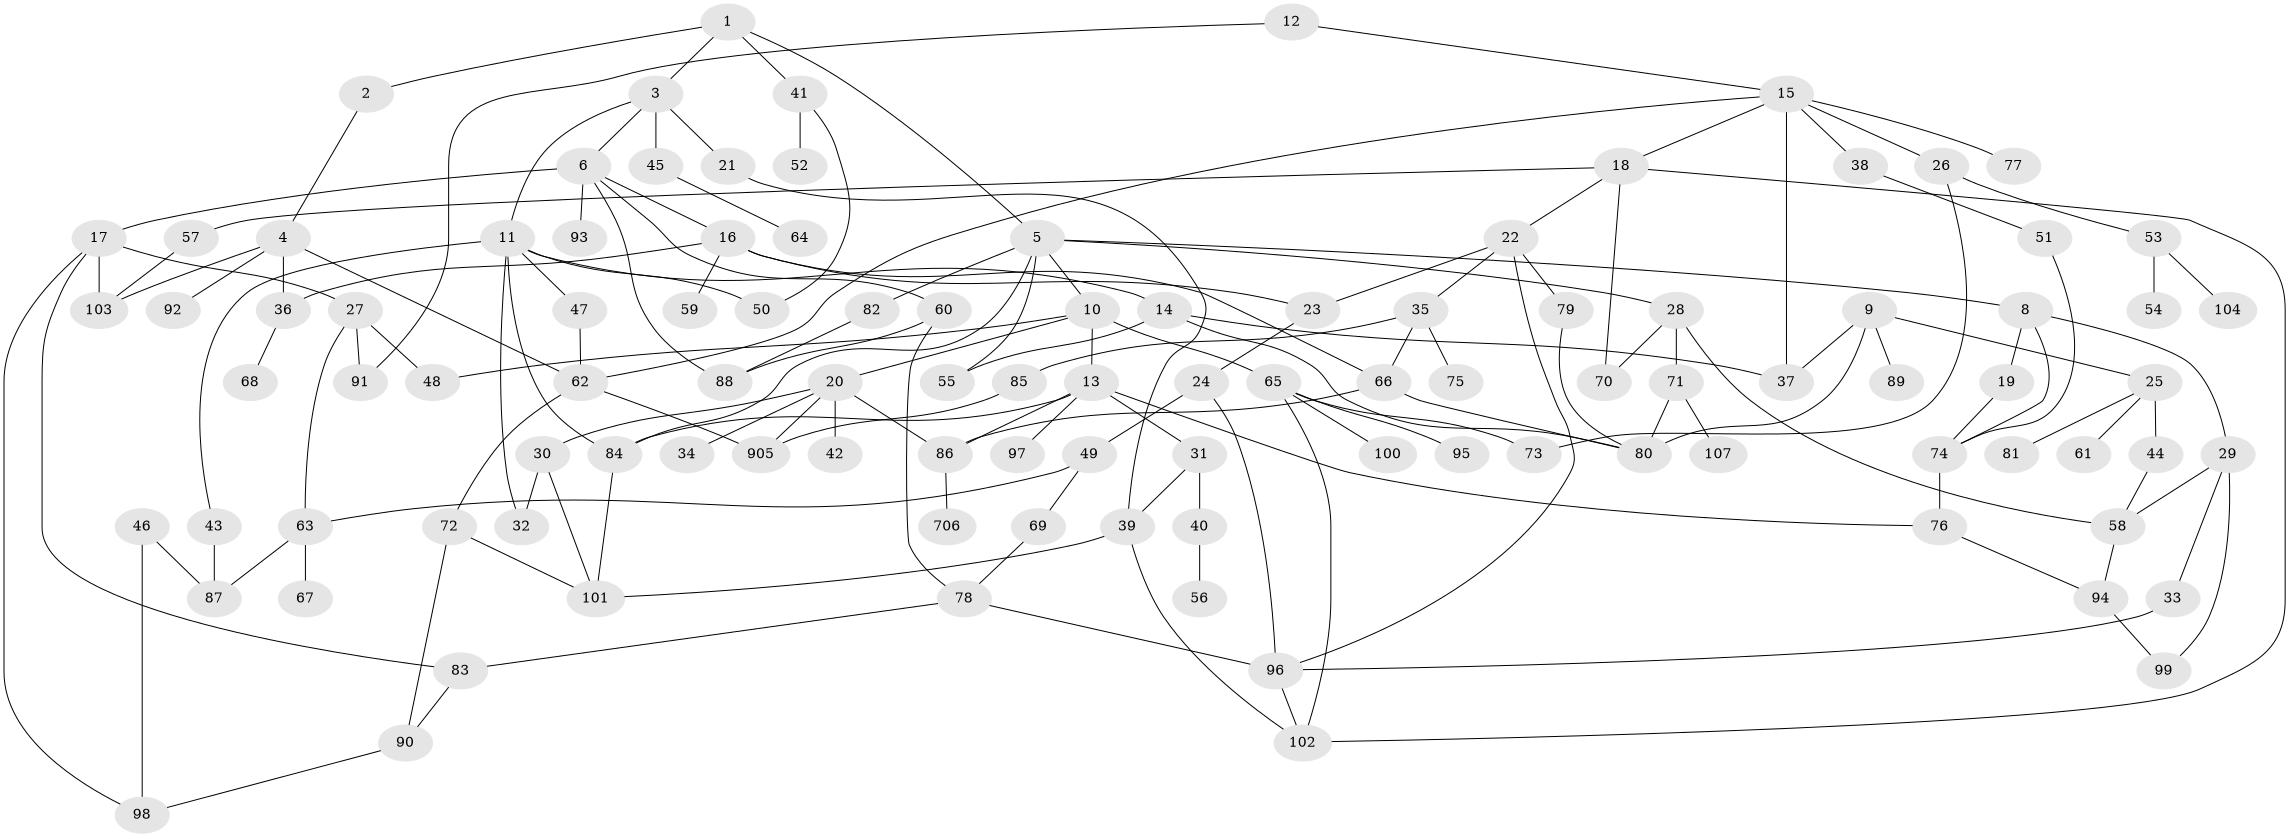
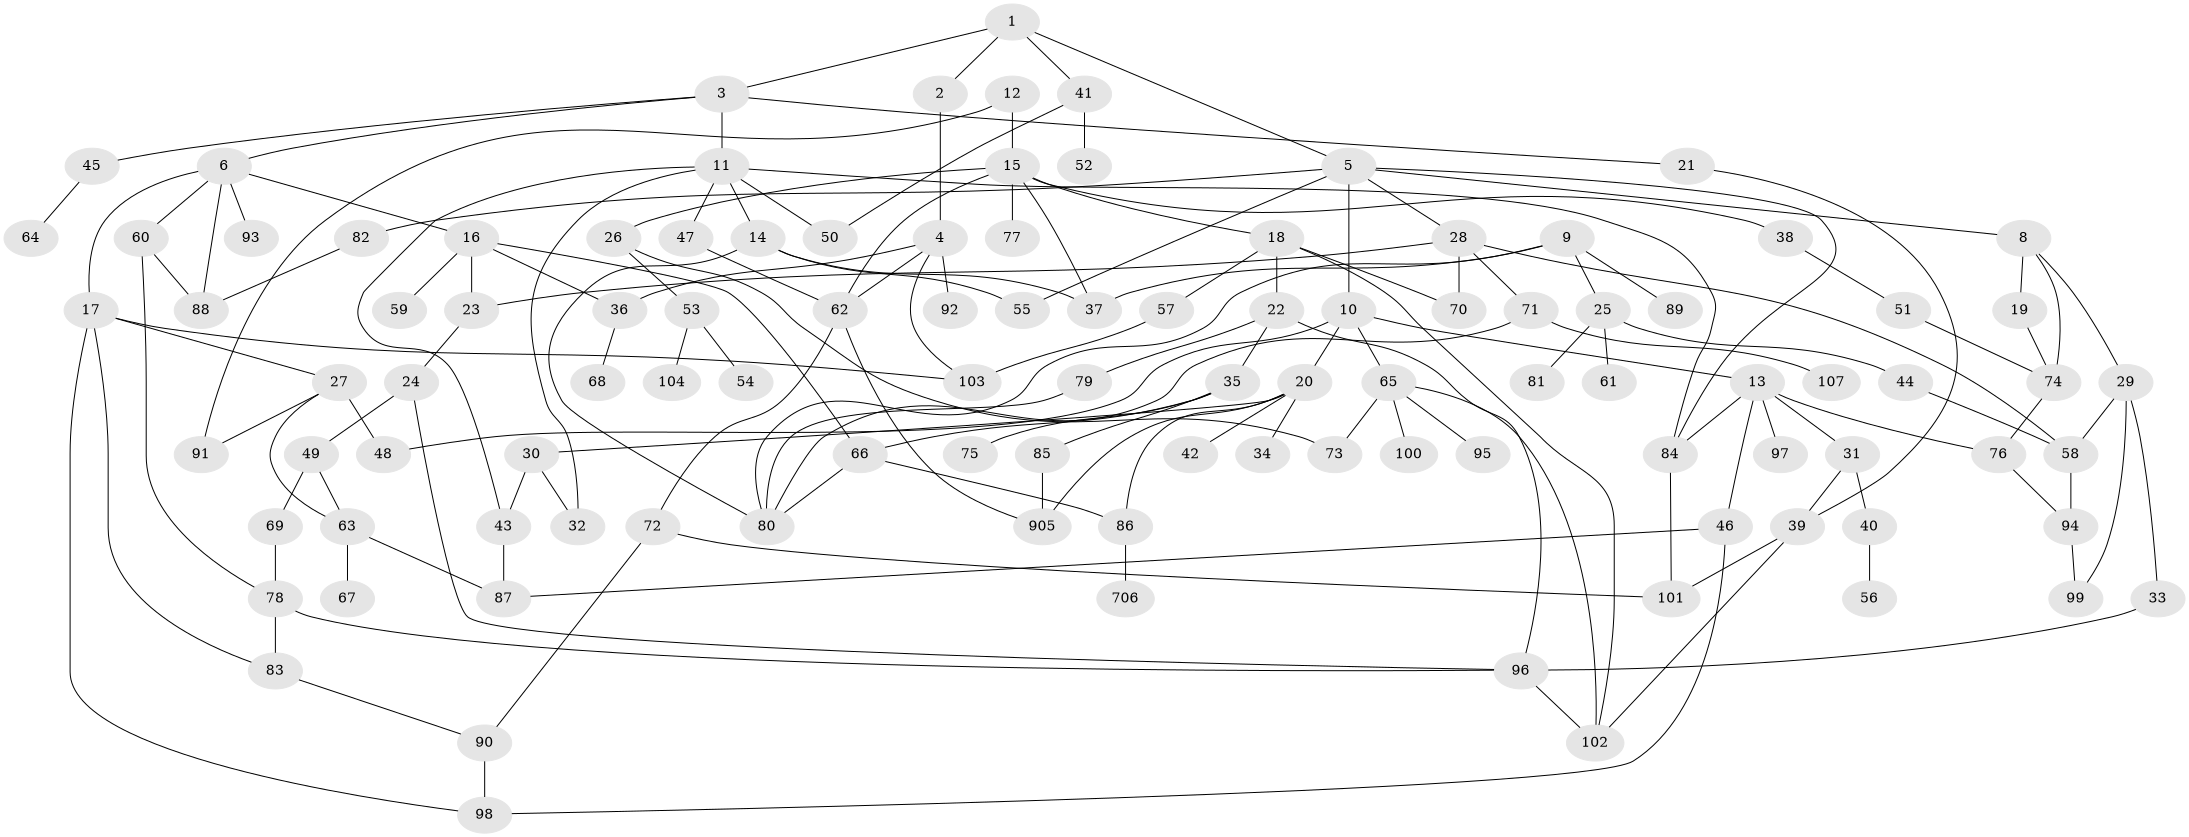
  graph {
    node [color=gray90 style=filled]
    1
    2
    3
    5
    41
    4
    6
    11
    21
    45
    8
    10
    28
    55
    82
    84
    50
    52
    36
    62
    92
    103
    16
    17
    60
    88
    93
    14
    32
    43
    47
    39
    64
    68
    n35 [label=905]
    72
    19
    29
    74
    13
    20
    48
    65
    70
    58
    71
    101
    12
    15
    91
    23
    59
    66
    27
    83
    98
    78
    9
    25
    37
    80
    89
    33
    99
    76
    44
    61
    81
    31
    46
    97
    30
    34
    42
    86
    102
    73
    95
    100
    87
    18
    26
    38
    77
    40
    94
    22
    57
    53
    51
    24
    63
    90
    35
    79
    96
    n97 [label=706]
    75
    85
    49
    69
    54
    104
    67
    107
    56
    1 -- 2
    1 -- 3
    1 -- 5
    1 -- 41
    2 -- 4
    3 -- 6
    3 -- 11
    3 -- 21
    3 -- 45
    5 -- 8
    5 -- 10
    5 -- 28
    5 -- 55
    5 -- 82
    5 -- 84
    41 -- 50
    41 -- 52
    4 -- 36
    4 -- 62
    4 -- 92
    4 -- 103
    6 -- 16
    6 -- 17
    6 -- 60
    6 -- 88
    6 -- 93
    11 -- 84
    11 -- 50
    11 -- 14
    11 -- 32
    11 -- 43
    11 -- 47
    21 -- 39
    45 -- 64
    8 -- 19
    8 -- 29
    8 -- 74
    10 -- 13
    10 -- 20
    10 -- 48
    10 -- 65
    28 -- 70
    28 -- 58
    28 -- 71
    82 -- 88
    84 -- 101
    36 -- 68
    62 -- n35
    62 -- 72
    16 -- 36
    16 -- 23
    16 -- 59
    16 -- 66
    17 -- 103
    17 -- 27
    17 -- 83
    17 -- 98
    60 -- 88
    60 -- 78
    14 -- 55
    14 -- 37
    14 -- 80
    43 -- 87
    47 -- 62
    39 -- 101
    39 -- 102
    72 -- 101
    72 -- 90
    19 -- 74
    29 -- 58
    29 -- 33
    29 -- 99
    74 -- 76
    13 -- 84
    13 -- 76
    13 -- 31
-   13 -- 86
+   13 -- 46
    13 -- 97
    20 -- n35
    20 -- 30
    20 -- 34
    20 -- 42
    20 -- 86
    65 -- 102
    65 -- 73
    65 -- 95
    65 -- 100
    58 -- 94
    71 -- 80
    71 -- 107
    12 -- 15
    12 -- 91
    15 -- 62
    15 -- 37
    15 -- 18
    15 -- 26
    15 -- 38
    15 -- 77
    23 -- 24
    66 -- 80
    66 -- 86
    27 -- 48
    27 -- 91
    27 -- 63
    83 -- 90
    78 -- 83
    78 -- 96
    9 -- 25
    9 -- 37
    9 -- 80
    9 -- 89
    25 -- 44
    25 -- 61
    25 -- 81
    33 -- 96
    76 -- 94
    44 -- 58
    31 -- 39
    31 -- 40
    46 -- 98
    46 -- 87
    30 -- 32
-   30 -- 101
+   30 -- 43
    86 -- n97
    18 -- 70
    18 -- 102
    18 -- 22
    18 -- 57
    26 -- 73
    26 -- 53
    38 -- 51
    40 -- 56
    94 -- 99
-   22 -- 23
+   28 -- 23
    22 -- 35
    22 -- 79
    22 -- 96
    57 -- 103
    53 -- 54
    53 -- 104
    51 -- 74
    24 -- 96
    24 -- 49
    63 -- 87
    63 -- 67
    90 -- 98
    35 -- 66
    35 -- 75
    35 -- 85
    79 -- 80
    96 -- 102
    85 -- n35
    49 -- 63
    49 -- 69
    69 -- 78
  }
